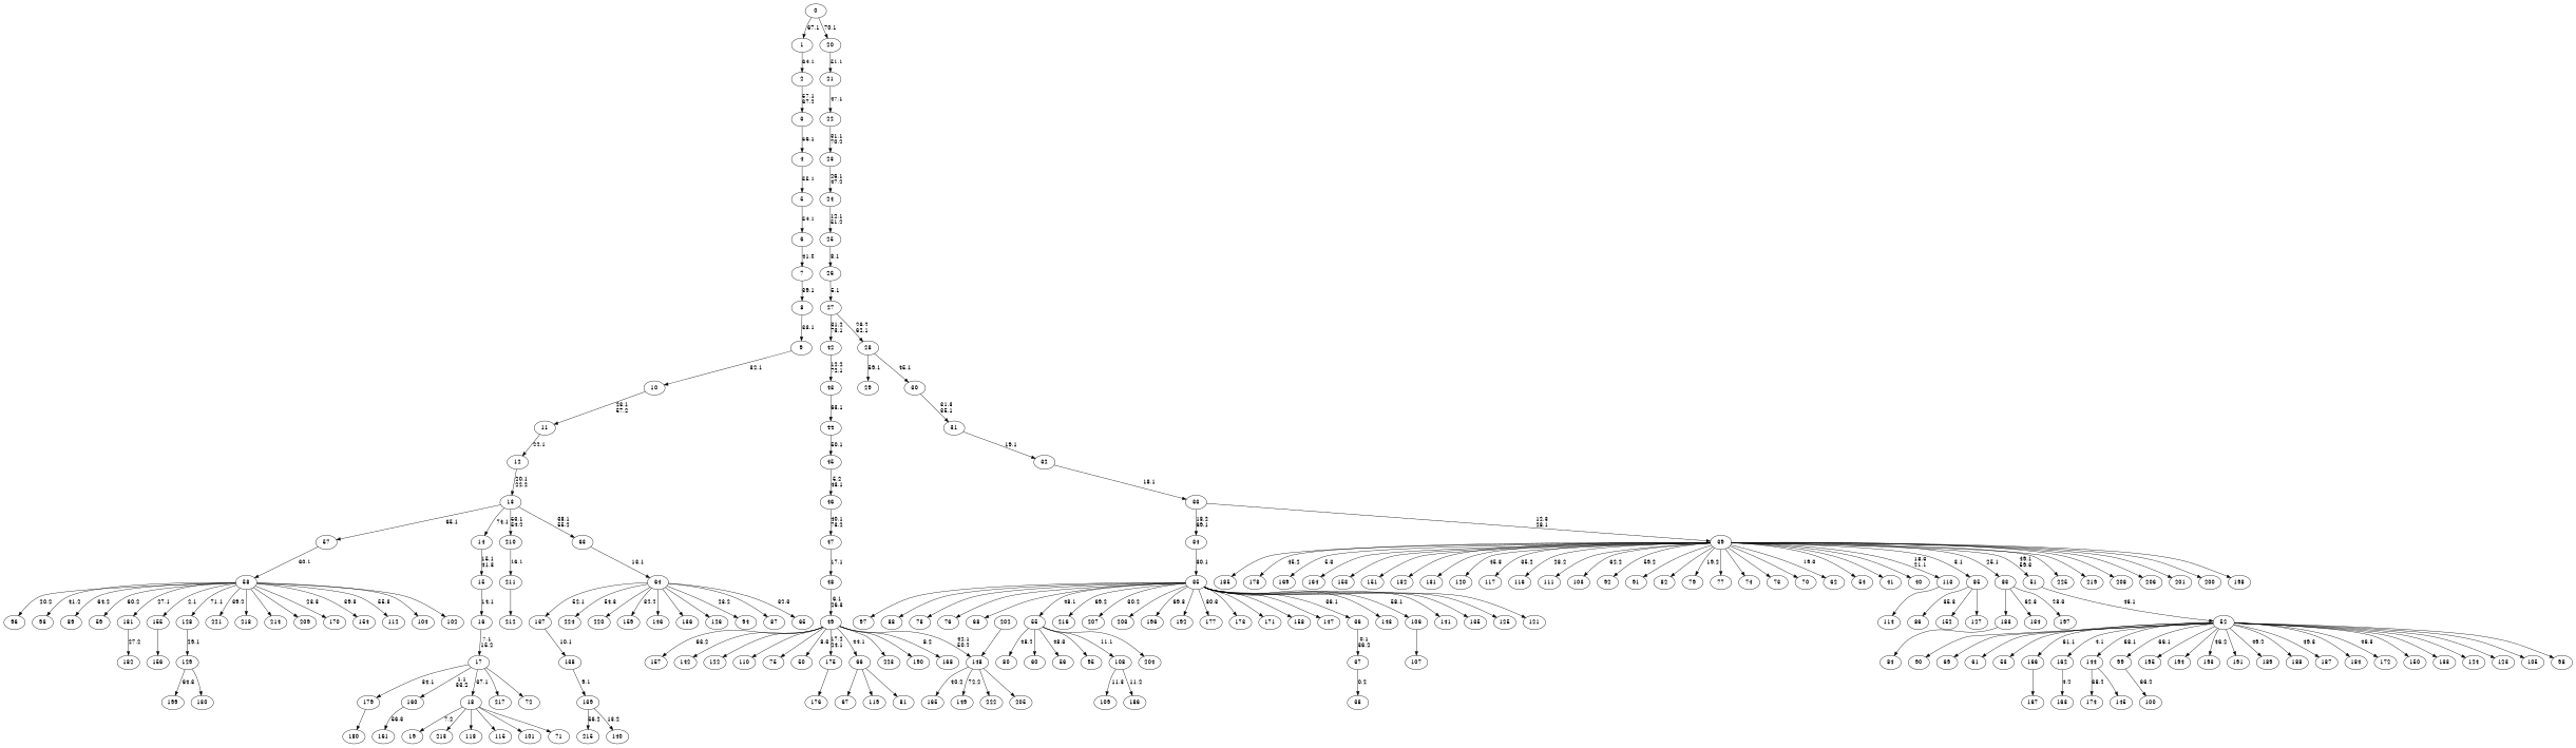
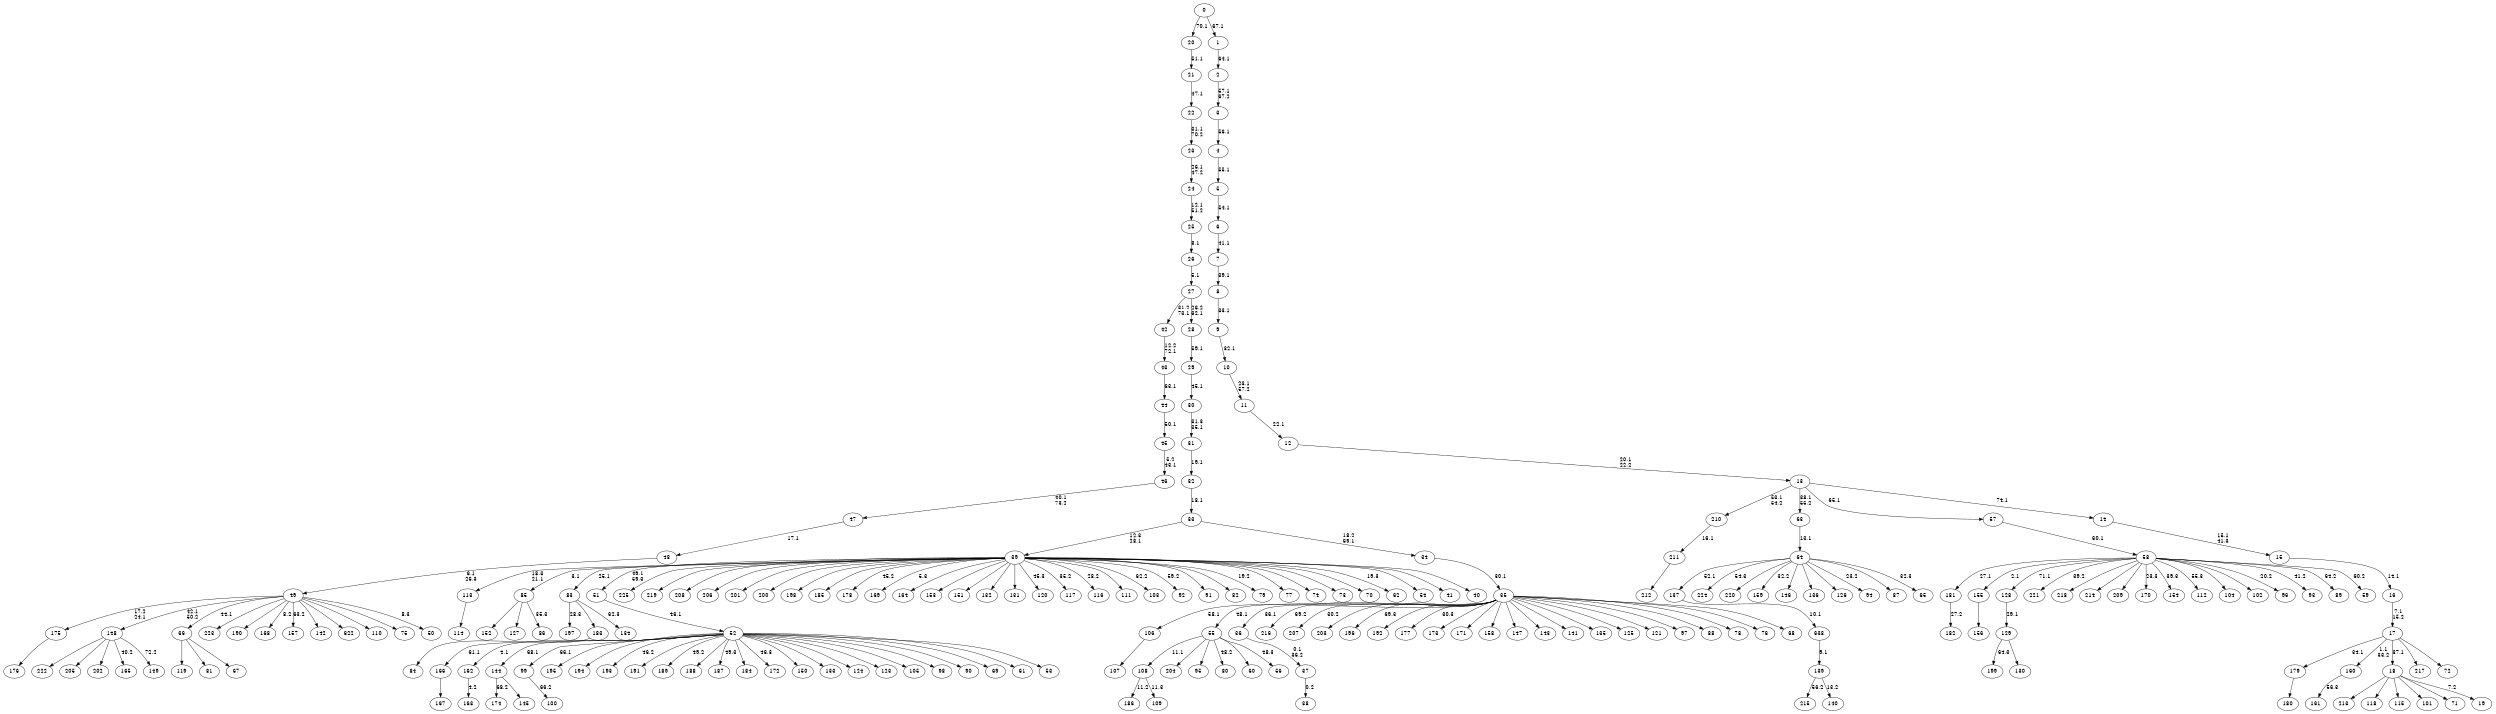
  digraph {
    211
    212
    210
    181
    182
    179
    180
    175
    176
    166
    167
    162
    163
    160
    161
    155
    156
    148
    222
    205
    202
    165
    149
    144
    174
    145
    139
    215
    140
-   138
+   138 [label=638]
    137
    129
    199
    130
    128
    113
    114
    108
    186
    109
    106
    107
    99
    100
    85
    152
    127
    86
    83
    197
    183
    134
    84
    66
    119
    81
    67
    64
    224
    220
    159
    146
    136
    126
    94
    87
    65
    63
    58
    221
    218
    214
    209
    170
    154
    112
    104
    102
    96
    93
    89
    59
    57
    55
    204
    95
    80
    60
    56
    52
    195
    194
    193
    191
    189
    188
    187
    184
    172
    150
    133
    124
    123
    105
    98
    90
    69
    61
    53
    51
    49
    223
    190
    168
    157
    142
-   122
+   122 [label=622]
    110
    75
    50
    48
    47
    46
    45
    44
    43
    42
    39
    225
    219
    208
    206
    201
    200
    198
    185
    178
    169
    164
    153
    151
    132
    131
    120
    117
    116
    111
    103
    92
    91
    82
    79
    77
    74
    73
    70
    62
    54
    41
    40
    37
    38
    36
    35
    216
    207
    203
    196
    192
    177
    173
    171
    158
    147
    143
    141
    135
    125
    121
    97
    88
    78
    76
    68
    34
    33
    32
    31
    30
    29
    28
    27
    26
    25
    24
    23
    22
    21
    20
    18
    213
    118
    115
    101
    71
    19
    17
    217
    72
    16
    15
    14
    13
    12
    11
    10
    9
    8
    7
    6
    5
    4
    3
    2
    1
    0
    211 -> 212
    210 -> 211 [label="16,1"]
    181 -> 182 [label="27,2"]
    179 -> 180
    175 -> 176
    166 -> 167
    162 -> 163 [label="4,2"]
    160 -> 161 [label="56,3"]
    155 -> 156
    148 -> 222
    148 -> 205
-   202 -> 148
+   148 -> 202
    148 -> 165 [label="40,2"]
    148 -> 149 [label="72,2"]
    144 -> 174 [label="68,2"]
    144 -> 145
    139 -> 215 [label="56,2"]
    139 -> 140 [label="13,2"]
    138 -> 139 [label="9,1"]
    137 -> 138 [label="10,1"]
    129 -> 199 [label="64,3"]
    129 -> 130
    128 -> 129 [label="29,1"]
    113 -> 114
    108 -> 186 [label="11,2"]
    108 -> 109 [label="11,3"]
    106 -> 107
    99 -> 100 [label="66,2"]
    85 -> 152
    85 -> 127
    85 -> 86 [label="35,3"]
    83 -> 197 [label="28,3"]
    83 -> 183
    83 -> 134 [label="62,3"]
    183 -> 84
    66 -> 119
    66 -> 81
    66 -> 67
    64 -> 137 [label="52,1"]
    64 -> 224 [label="54,3"]
    64 -> 220
    64 -> 159 [label="32,2"]
    64 -> 146
    64 -> 136
    64 -> 126
    64 -> 94 [label="23,2"]
    64 -> 87
    64 -> 65 [label="32,3"]
    63 -> 64 [label="13,1"]
    58 -> 181 [label="27,1"]
    58 -> 155 [label="2,1"]
    58 -> 128 [label="71,1"]
    58 -> 221 [label="39,2"]
    58 -> 218
    58 -> 214
    58 -> 209
    58 -> 170 [label="23,3"]
    58 -> 154 [label="39,3"]
    58 -> 112 [label="55,3"]
    58 -> 104
    58 -> 102
    58 -> 96 [label="20,2"]
    58 -> 93 [label="41,2"]
    58 -> 89 [label="64,2"]
    58 -> 59 [label="60,2"]
    57 -> 58 [label="60,1"]
    55 -> 108 [label="11,1"]
    55 -> 204
    55 -> 95
    55 -> 80 [label="48,2"]
    55 -> 60
    55 -> 56 [label="48,3"]
    52 -> 166 [label="61,1"]
    52 -> 162 [label="4,1"]
    52 -> 144 [label="68,1"]
    52 -> 99 [label="66,1"]
    52 -> 195
    52 -> 194
    52 -> 193 [label="46,2"]
    52 -> 191
    52 -> 189 [label="49,2"]
    52 -> 188
    52 -> 187 [label="49,3"]
    52 -> 184
    52 -> 172 [label="46,3"]
    52 -> 150
    52 -> 133
    52 -> 124
    52 -> 123
    52 -> 105
    52 -> 98
    52 -> 90
    52 -> 69
    52 -> 61
    52 -> 53
    51 -> 52 [label="46,1"]
    49 -> 175 [label="17,2\n24,1"]
    49 -> 148 [label="42,1\n50,2"]
    49 -> 66 [label="44,1"]
    49 -> 223
    49 -> 190
    49 -> 168 [label="8,2"]
    49 -> 157 [label="63,2"]
    49 -> 142
    49 -> 122
    49 -> 110
    49 -> 75
    49 -> 50 [label="8,3"]
    48 -> 49 [label="6,1\n26,3"]
    47 -> 48 [label="17,1"]
    46 -> 47 [label="40,1\n73,2"]
    45 -> 46 [label="5,2\n43,1"]
    44 -> 45 [label="50,1"]
    43 -> 44 [label="63,1"]
    42 -> 43 [label="12,2\n72,1"]
    39 -> 113 [label="18,3\n21,1"]
    39 -> 85 [label="3,1"]
    39 -> 83 [label="25,1"]
    39 -> 51 [label="49,1\n59,3"]
    39 -> 225
    39 -> 219
    39 -> 208
    39 -> 206
    39 -> 201
    39 -> 200
    39 -> 198
    39 -> 185
    39 -> 178 [label="45,2"]
    39 -> 169 [label="5,3"]
    39 -> 164
    39 -> 153
    39 -> 151
    39 -> 132
    39 -> 131
    39 -> 120 [label="45,3"]
    39 -> 117 [label="35,2"]
    39 -> 116 [label="28,2"]
    39 -> 111
    39 -> 103 [label="62,2"]
    39 -> 92 [label="59,2"]
    39 -> 91
    39 -> 82
    39 -> 79 [label="19,2"]
    39 -> 77
    39 -> 74
    39 -> 73
    39 -> 70
    39 -> 62 [label="19,3"]
    39 -> 54
    39 -> 41
    39 -> 40
    37 -> 38 [label="0,2"]
    36 -> 37 [label="0,1\n36,2"]
    35 -> 106 [label="58,1"]
    35 -> 55 [label="48,1"]
    35 -> 36 [label="36,1"]
    35 -> 216 [label="69,2"]
    35 -> 207 [label="30,2"]
    35 -> 203
    35 -> 196 [label="69,3"]
    35 -> 192
    35 -> 177 [label="30,3"]
    35 -> 173
    35 -> 171
    35 -> 158
    35 -> 147
    35 -> 143
    35 -> 141
    35 -> 135
    35 -> 125
    35 -> 121
    35 -> 97
    35 -> 88
    35 -> 78
    35 -> 76
    35 -> 68
    34 -> 35 [label="30,1"]
    33 -> 39 [label="12,3\n28,1"]
    33 -> 34 [label="18,2\n69,1"]
    32 -> 33 [label="18,1"]
    31 -> 32 [label="19,1"]
    30 -> 31 [label="31,3\n35,1"]
-   28 -> 30 [label="45,1"]
+   29 -> 30 [label="45,1"]
    28 -> 29 [label="59,1"]
    27 -> 42 [label="31,2\n73,1"]
    27 -> 28 [label="26,2\n62,1"]
    26 -> 27 [label="5,1"]
    25 -> 26 [label="8,1"]
    24 -> 25 [label="12,1\n51,2"]
    23 -> 24 [label="26,1\n47,2"]
    22 -> 23 [label="31,1\n70,2"]
    21 -> 22 [label="47,1"]
    20 -> 21 [label="51,1"]
    18 -> 213
    18 -> 118
    18 -> 115
    18 -> 101
    18 -> 71
    18 -> 19 [label="7,2"]
    17 -> 179 [label="34,1"]
    17 -> 160 [label="1,1\n33,2"]
    17 -> 18 [label="37,1"]
    17 -> 217
    17 -> 72
    16 -> 17 [label="7,1\n15,2"]
    15 -> 16 [label="14,1"]
    14 -> 15 [label="15,1\n41,3"]
    13 -> 210 [label="53,1\n54,2"]
    13 -> 63 [label="38,1\n55,2"]
    13 -> 57 [label="65,1"]
    13 -> 14 [label="74,1"]
    12 -> 13 [label="20,1\n22,2"]
    11 -> 12 [label="22,1"]
    10 -> 11 [label="23,1\n57,2"]
    9 -> 10 [label="32,1"]
    8 -> 9 [label="33,1"]
    7 -> 8 [label="39,1"]
-   6 -> 7 [label="41,0"]
+   6 -> 7 [label="41,1"]
    5 -> 6 [label="54,1"]
    4 -> 5 [label="55,1"]
    3 -> 4 [label="56,1"]
    2 -> 3 [label="57,1\n67,2"]
    1 -> 2 [label="64,1"]
    0 -> 20 [label="70,1"]
    0 -> 1 [label="67,1"]
  }
